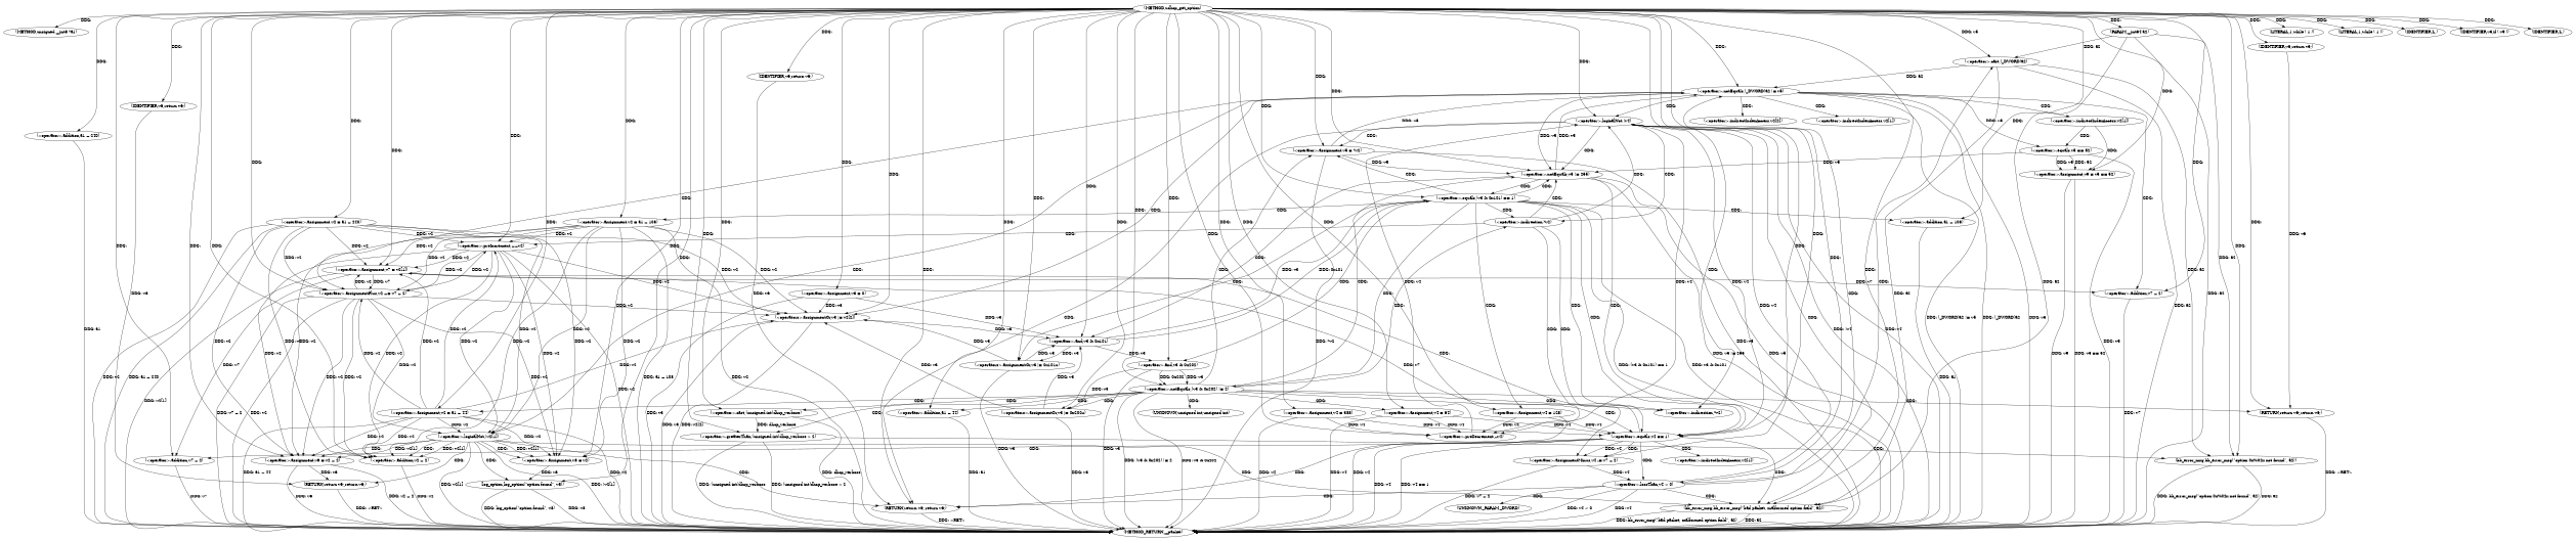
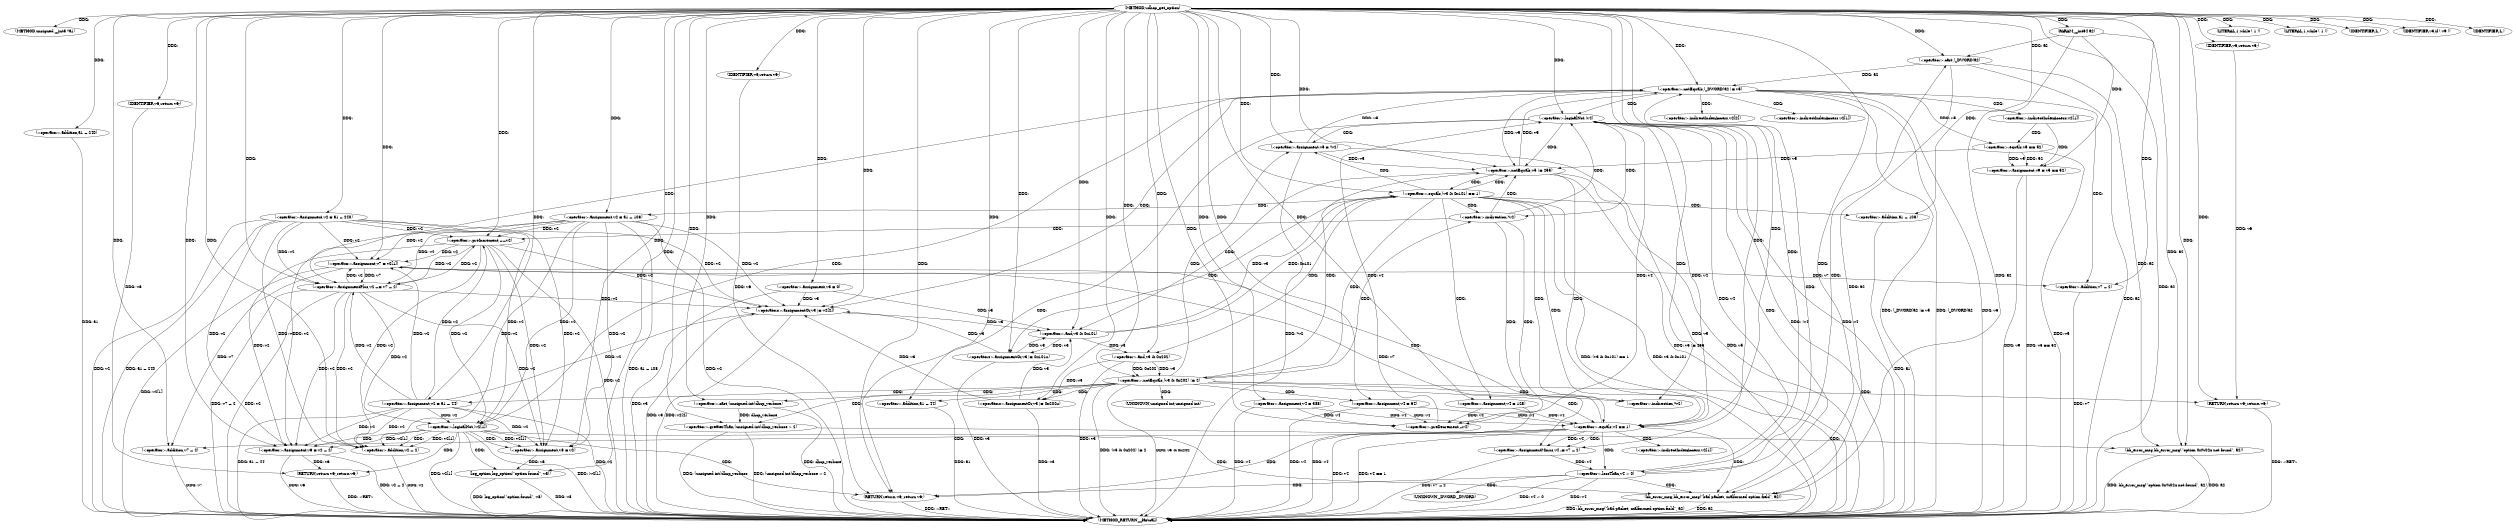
  digraph {
    n1 [label="(METHOD,udhcp_get_option)"]
    n2 [label="(METHOD,unsigned __int8 *a1)"]
    n3 [label="(PARAM,__int64 a2)"]
    n4 [label="(<operator>.assignment,v2 = a1 + 240)"]
    n5 [label="(<operator>.addition,a1 + 240)"]
    n6 [label="(<operator>.assignment,v3 = 0)"]
    n7 [label="(<operator>.assignment,v4 = 388)"]
    n8 [label="(LITERAL,1,while ( 1 ))"]
    n9 [label="(LITERAL,1,while ( 1 ))"]
    n10 [label="(<operator>.assignment,v5 = *v2)"]
    n11 [label="(<operator>.preDecrement,--v4)"]
    n12 [label="(<operator>.preIncrement,++v2)"]
    n13 [label="(<operator>.logicalNot,!v4)"]
    n14 [label="(<operator>.notEquals,v5 != 255)"]
    n15 [label="(<operator>.equals,(v3 & 0x101) == 1)"]
    n16 [label="(<operator>.and,v3 & 0x101)"]
    n17 [label="(<operators>.assignmentOr,v3 |= 0x101u)"]
    n18 [label="(<operator>.assignment,v2 = a1 + 108)"]
    n19 [label="(<operator>.addition,a1 + 108)"]
    n20 [label="(<operator>.assignment,v4 = 128)"]
    n21 [label="(<operator>.notEquals,(v3 & 0x202) != 2)"]
    n22 [label="(<operator>.and,v3 & 0x202)"]
    n23 [label="(IDENTIFIER,L,)"]
    n24 [label="(<operator>.greaterThan,(unsigned int)dhcp_verbose > 2)"]
    n25 [label="(<operator>.cast,(unsigned int)dhcp_verbose)"]
    n26 [label="(bb_error_msg,bb_error_msg(\"option 0x%02x not found\", a2))"]
    n27 [label="(RETURN,return v6;,return v6;)"]
    n28 [label="(IDENTIFIER,v6,return v6;)"]
    n29 [label="(<operators>.assignmentOr,v3 |= 0x202u)"]
    n30 [label="(<operator>.assignment,v2 = a1 + 44)"]
    n31 [label="(<operator>.addition,a1 + 44)"]
    n32 [label="(<operator>.assignment,v4 = 64)"]
    n33 [label="(<operator>.equals,v4 == 1)"]
    n34 [label="(<operator>.assignment,v7 = v2[1])"]
    n35 [label="(<operator>.assignmentMinus,v4 -= v7 + 2)"]
    n36 [label="(<operator>.addition,v7 + 2)"]
    n37 [label="(<operator>.lessThan,v4 < 0)"]
    n38 [label="(<operator>.notEquals,(_DWORD)a2 != v5)"]
    n39 [label="(<operator>.cast,(_DWORD)a2)"]
    n40 [label="(<operator>.assignment,v9 = v5 == 52)"]
    n41 [label="(IDENTIFIER,v3,if ( v9 ))"]
    n42 [label="(<operators>.assignmentOr,v3 |= v2[2])"]
    n43 [label="(<operator>.assignmentPlus,v2 += v7 + 2)"]
    n44 [label="(<operator>.addition,v7 + 2)"]
    n45 [label="(IDENTIFIER,L,)"]
    n46 [label="(bb_error_msg,bb_error_msg(\"bad packet, malformed option field\", a2))"]
    n47 [label="(RETURN,return v6;,return v6;)"]
    n48 [label="(IDENTIFIER,v6,return v6;)"]
    n49 [label="(<operator>.assignment,v8 = v2)"]
    n50 [label="(<operator>.assignment,v6 = v2 + 2)"]
    n51 [label="(<operator>.addition,v2 + 2)"]
    n52 [label="(log_option,log_option(\"option found\", v8))"]
    n53 [label="(IDENTIFIER,v6,return v6;)"]
-   n54 [label="(METHOD_RETURN,__packet)"]
+   n54 [label="(METHOD_RETURN,__fastcall)"]
    n55 [label="(<operator>.logicalNot,!v2[1])"]
    n56 [label="(<operator>.indirection,*v2)"]
    n57 [label="(<operator>.indirection,*v2)"]
    n58 [label="(UNKNOWN,unsigned int,unsigned int)"]
    n59 [label="(<operator>.indirectIndexAccess,v2[1])"]
-   n60 [label="(UNKNOWN,_PARAM,_DWORD)"]
+   n60 [label="(UNKNOWN,_DWORD,_DWORD)"]
    n61 [label="(<operator>.equals,v5 == 52)"]
    n62 [label="(<operator>.indirectIndexAccess,v2[1])"]
    n63 [label="(<operator>.indirectIndexAccess,v2[2])"]
    n64 [label="(<operator>.indirectIndexAccess,v2[1])"]
    n65 [label="(RETURN,return v6;,return v6;)"]
    n1 -> n2 [label="DDG: "]
    n1 -> n3 [label="DDG: "]
    n1 -> n4 [label="DDG: "]
    n1 -> n5 [label="DDG: "]
    n1 -> n6 [label="DDG: "]
    n1 -> n7 [label="DDG: "]
    n1 -> n8 [label="DDG: "]
    n1 -> n9 [label="DDG: "]
    n1 -> n10 [label="DDG: "]
    n1 -> n11 [label="DDG: "]
    n1 -> n12 [label="DDG: "]
    n1 -> n13 [label="DDG: "]
    n1 -> n14 [label="DDG: "]
    n1 -> n15 [label="DDG: "]
    n1 -> n16 [label="DDG: "]
    n1 -> n17 [label="DDG: "]
    n1 -> n18 [label="DDG: "]
    n1 -> n19 [label="DDG: "]
    n1 -> n20 [label="DDG: "]
    n1 -> n21 [label="DDG: "]
    n1 -> n22 [label="DDG: "]
    n1 -> n23 [label="DDG: "]
    n1 -> n24 [label="DDG: "]
    n1 -> n25 [label="DDG: "]
    n1 -> n26 [label="DDG: "]
    n1 -> n27 [label="DDG: "]
    n1 -> n28 [label="DDG: "]
    n1 -> n29 [label="DDG: "]
    n1 -> n30 [label="DDG: "]
    n1 -> n31 [label="DDG: "]
    n1 -> n32 [label="DDG: "]
    n1 -> n33 [label="DDG: "]
    n1 -> n34 [label="DDG: "]
    n1 -> n35 [label="DDG: "]
    n1 -> n36 [label="DDG: "]
    n1 -> n37 [label="DDG: "]
    n1 -> n38 [label="DDG: "]
-   n1 -> n39 [label="DDG: v5"]
+   n1 -> n39 [label="DDG: "]
    n1 -> n40 [label="DDG: "]
    n1 -> n41 [label="DDG: "]
    n1 -> n42 [label="DDG: "]
    n1 -> n43 [label="DDG: "]
    n1 -> n44 [label="DDG: "]
    n1 -> n45 [label="DDG: "]
    n1 -> n46 [label="DDG: "]
    n1 -> n47 [label="DDG: "]
    n1 -> n48 [label="DDG: "]
    n1 -> n49 [label="DDG: "]
    n1 -> n50 [label="DDG: "]
    n1 -> n51 [label="DDG: "]
    n1 -> n52 [label="DDG: "]
    n1 -> n53 [label="DDG: "]
    n3 -> n26 [label="DDG: a2"]
    n3 -> n39 [label="DDG: a2"]
    n3 -> n46 [label="DDG: a2"]
    n3 -> n54 [label="DDG: a2"]
    n4 -> n12 [label="DDG: v2"]
    n4 -> n34 [label="DDG: v2"]
    n4 -> n42 [label="DDG: v2"]
    n4 -> n43 [label="DDG: v2"]
    n4 -> n49 [label="DDG: v2"]
    n4 -> n50 [label="DDG: v2"]
    n4 -> n51 [label="DDG: v2"]
    n4 -> n54 [label="DDG: v2"]
    n4 -> n54 [label="DDG: a1 + 240"]
    n4 -> n55 [label="DDG: v2"]
    n5 -> n54 [label="DDG: a1"]
-   n6 -> n16 [label="DDG: v3"]
+   n6 -> n16 [label="CDG: v3"]
    n6 -> n42 [label="DDG: v3"]
    n6 -> n54 [label="DDG: v3"]
    n7 -> n11 [label="DDG: v4"]
    n7 -> n33 [label="DDG: v4"]
    n7 -> n54 [label="DDG: v4"]
    n10 -> n14 [label="DDG: v5"]
    n10 -> n38 [label="DDG: v5"]
    n10 -> n54 [label="DDG: v5"]
    n10 -> n54 [label="DDG: *v2"]
    n11 -> n13 [label="DDG: v4"]
    n12 -> n34 [label="DDG: v2"]
    n12 -> n42 [label="DDG: v2"]
    n12 -> n43 [label="DDG: v2"]
    n12 -> n49 [label="DDG: v2"]
    n12 -> n50 [label="DDG: v2"]
    n12 -> n51 [label="DDG: v2"]
    n12 -> n54 [label="DDG: v2"]
    n12 -> n55 [label="DDG: v2"]
    n13 -> n10 [label="CDG: "]
    n13 -> n11 [label="DDG: v4"]
    n13 -> n14 [label="CDG: "]
    n13 -> n33 [label="DDG: v4"]
    n13 -> n46 [label="CDG: "]
    n13 -> n47 [label="CDG: "]
    n13 -> n54 [label="DDG: !v4"]
    n13 -> n54 [label="DDG: v4"]
    n13 -> n56 [label="CDG: "]
    n13 -> n57 [label="CDG: "]
    n14 -> n15 [label="CDG: "]
    n14 -> n16 [label="CDG: "]
    n14 -> n33 [label="CDG: "]
    n14 -> n38 [label="DDG: v5"]
    n14 -> n54 [label="DDG: v5"]
    n14 -> n54 [label="DDG: v5 != 255"]
    n15 -> n10 [label="CDG: "]
    n15 -> n14 [label="CDG: "]
    n15 -> n17 [label="CDG: "]
    n15 -> n18 [label="CDG: "]
    n15 -> n19 [label="CDG: "]
    n15 -> n20 [label="CDG: "]
    n15 -> n21 [label="CDG: "]
    n15 -> n22 [label="CDG: "]
    n15 -> n33 [label="CDG: "]
    n15 -> n54 [label="DDG: (v3 & 0x101) == 1"]
    n15 -> n54 [label="DDG: v3 & 0x101"]
    n15 -> n56 [label="CDG: "]
    n15 -> n57 [label="CDG: "]
    n16 -> n15 [label="DDG: v3"]
    n16 -> n15 [label="DDG: 0x101"]
    n16 -> n17 [label="DDG: v3"]
    n16 -> n22 [label="DDG: v3"]
    n17 -> n16 [label="DDG: v3"]
    n17 -> n42 [label="DDG: v3"]
    n17 -> n54 [label="DDG: v3"]
    n18 -> n12 [label="DDG: v2"]
    n18 -> n34 [label="DDG: v2"]
    n18 -> n42 [label="DDG: v2"]
    n18 -> n43 [label="DDG: v2"]
    n18 -> n49 [label="DDG: v2"]
    n18 -> n50 [label="DDG: v2"]
    n18 -> n51 [label="DDG: v2"]
    n18 -> n54 [label="DDG: v2"]
    n18 -> n54 [label="DDG: a1 + 108"]
    n18 -> n55 [label="DDG: v2"]
    n19 -> n54 [label="DDG: a1"]
    n20 -> n11 [label="DDG: v4"]
    n20 -> n33 [label="DDG: v4"]
    n20 -> n54 [label="DDG: v4"]
    n21 -> n10 [label="CDG: "]
    n21 -> n14 [label="CDG: "]
    n21 -> n24 [label="CDG: "]
    n21 -> n25 [label="CDG: "]
    n21 -> n27 [label="CDG: "]
    n21 -> n29 [label="CDG: "]
    n21 -> n30 [label="CDG: "]
    n21 -> n31 [label="CDG: "]
    n21 -> n32 [label="CDG: "]
    n21 -> n33 [label="CDG: "]
    n21 -> n54 [label="DDG: (v3 & 0x202) != 2"]
    n21 -> n54 [label="DDG: v3 & 0x202"]
    n21 -> n56 [label="CDG: "]
    n21 -> n57 [label="CDG: "]
    n21 -> n58 [label="CDG: "]
    n22 -> n21 [label="DDG: v3"]
    n22 -> n21 [label="DDG: 0x202"]
    n22 -> n29 [label="DDG: v3"]
    n22 -> n54 [label="DDG: v3"]
    n24 -> n26 [label="CDG: "]
    n24 -> n54 [label="DDG: (unsigned int)dhcp_verbose > 2"]
    n24 -> n54 [label="DDG: (unsigned int)dhcp_verbose"]
    n25 -> n24 [label="DDG: dhcp_verbose"]
    n25 -> n54 [label="DDG: dhcp_verbose"]
    n26 -> n54 [label="DDG: bb_error_msg(\"option 0x%02x not found\", a2)"]
    n26 -> n54 [label="DDG: a2"]
    n27 -> n54 [label="DDG: <RET>"]
    n28 -> n27 [label="DDG: v6"]
    n29 -> n16 [label="DDG: v3"]
    n29 -> n42 [label="DDG: v3"]
    n29 -> n54 [label="DDG: v3"]
    n30 -> n12 [label="DDG: v2"]
    n30 -> n34 [label="DDG: v2"]
    n30 -> n42 [label="DDG: v2"]
    n30 -> n43 [label="DDG: v2"]
    n30 -> n49 [label="DDG: v2"]
    n30 -> n50 [label="DDG: v2"]
    n30 -> n51 [label="DDG: v2"]
    n30 -> n54 [label="DDG: v2"]
    n30 -> n54 [label="DDG: a1 + 44"]
    n30 -> n55 [label="DDG: v2"]
    n31 -> n54 [label="DDG: a1"]
    n32 -> n11 [label="DDG: v4"]
    n32 -> n33 [label="DDG: v4"]
    n32 -> n54 [label="DDG: v4"]
    n33 -> n34 [label="CDG: "]
    n33 -> n35 [label="DDG: v4"]
    n33 -> n35 [label="CDG: "]
    n33 -> n36 [label="CDG: "]
    n33 -> n37 [label="CDG: "]
    n33 -> n46 [label="CDG: "]
    n33 -> n47 [label="CDG: "]
    n33 -> n54 [label="DDG: v4"]
    n33 -> n54 [label="DDG: v4 == 1"]
    n33 -> n59 [label="CDG: "]
    n34 -> n35 [label="DDG: v7"]
    n34 -> n36 [label="DDG: v7"]
    n34 -> n43 [label="DDG: v7"]
    n34 -> n44 [label="DDG: v7"]
    n34 -> n54 [label="DDG: v2[1]"]
    n35 -> n37 [label="DDG: v4"]
    n35 -> n54 [label="DDG: v7 + 2"]
    n36 -> n54 [label="DDG: v7"]
    n37 -> n13 [label="DDG: v4"]
    n37 -> n38 [label="CDG: "]
    n37 -> n39 [label="CDG: "]
    n37 -> n46 [label="CDG: "]
    n37 -> n47 [label="CDG: "]
    n37 -> n54 [label="DDG: v4 < 0"]
    n37 -> n54 [label="DDG: v4"]
    n37 -> n60 [label="CDG: "]
    n38 -> n13 [label="CDG: "]
    n38 -> n14 [label="DDG: v5"]
    n38 -> n42 [label="CDG: "]
    n38 -> n43 [label="CDG: "]
    n38 -> n44 [label="CDG: "]
    n38 -> n54 [label="DDG: (_DWORD)a2 != v5"]
    n38 -> n54 [label="DDG: (_DWORD)a2"]
    n38 -> n54 [label="DDG: v5"]
    n38 -> n55 [label="CDG: "]
    n38 -> n61 [label="DDG: v5"]
    n38 -> n62 [label="CDG: "]
    n38 -> n63 [label="CDG: "]
    n38 -> n64 [label="CDG: "]
    n39 -> n26 [label="DDG: a2"]
    n39 -> n38 [label="DDG: a2"]
    n39 -> n46 [label="DDG: a2"]
    n39 -> n54 [label="DDG: a2"]
    n40 -> n54 [label="DDG: v5 == 52"]
    n40 -> n54 [label="DDG: v9"]
    n42 -> n16 [label="DDG: v3"]
    n42 -> n54 [label="DDG: v3"]
    n42 -> n54 [label="DDG: v2[2]"]
    n43 -> n12 [label="DDG: v2"]
    n43 -> n34 [label="DDG: v2"]
    n43 -> n42 [label="DDG: v2"]
    n43 -> n49 [label="DDG: v2"]
    n43 -> n50 [label="DDG: v2"]
    n43 -> n51 [label="DDG: v2"]
    n43 -> n54 [label="DDG: v7 + 2"]
    n43 -> n54 [label="DDG: v2"]
    n43 -> n55 [label="DDG: v2"]
    n44 -> n54 [label="DDG: v7"]
    n46 -> n54 [label="DDG: a2"]
    n46 -> n54 [label="DDG: bb_error_msg(\"bad packet, malformed option field\", a2)"]
    n47 -> n54 [label="DDG: <RET>"]
    n48 -> n47 [label="DDG: v6"]
    n49 -> n52 [label="DDG: v8"]
    n50 -> n54 [label="DDG: v2 + 2"]
    n50 -> n54 [label="DDG: v6"]
    n50 -> n65 [label="DDG: v6"]
    n51 -> n54 [label="DDG: v2"]
    n52 -> n54 [label="DDG: v8"]
    n52 -> n54 [label="DDG: log_option(\"option found\", v8)"]
    n53 -> n65 [label="DDG: v6"]
    n55 -> n46 [label="CDG: "]
    n55 -> n47 [label="CDG: "]
    n55 -> n49 [label="DDG: v2[1]"]
    n55 -> n49 [label="CDG: "]
    n55 -> n50 [label="DDG: v2[1]"]
    n55 -> n50 [label="CDG: "]
    n55 -> n51 [label="DDG: v2[1]"]
    n55 -> n51 [label="CDG: "]
    n55 -> n52 [label="CDG: "]
    n55 -> n54 [label="DDG: v2[1]"]
    n55 -> n54 [label="DDG: !v2[1]"]
    n55 -> n65 [label="CDG: "]
    n57 -> n11 [label="CDG: "]
    n57 -> n12 [label="CDG: "]
    n57 -> n13 [label="CDG: "]
    n57 -> n14 [label="CDG: "]
    n57 -> n33 [label="CDG: "]
    n61 -> n14 [label="DDG: v5"]
    n61 -> n40 [label="DDG: v5"]
    n61 -> n40 [label="DDG: 52"]
    n61 -> n54 [label="DDG: v5"]
    n62 -> n40 [label="CDG: "]
    n62 -> n61 [label="CDG: "]
    n65 -> n54 [label="DDG: <RET>"]
  }
